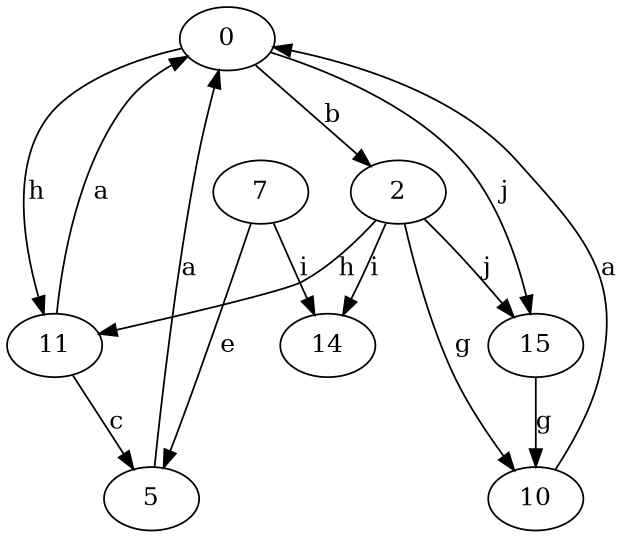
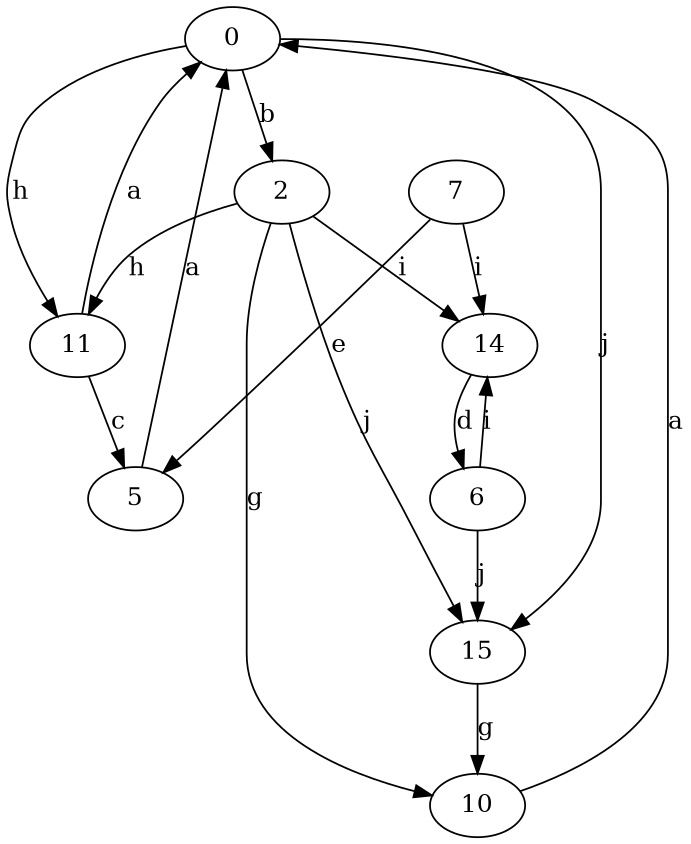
  strict digraph {
    fontname="DejaVu Serif"
    node [fontname="DejaVu Serif"]
    edge [fontname="DejaVu Serif"]
    0
    2
    11
    15
    10
    14
    5
+   6
    7
    0 -> 2 [label=b]
    0 -> 11 [label=h]
    0 -> 15 [label=j]
    2 -> 11 [label=h]
    2 -> 15 [label=j]
    2 -> 10 [label=g]
    2 -> 14 [label=i]
    11 -> 0 [label=a]
    11 -> 5 [label=c]
    15 -> 10 [label=g]
    10 -> 0 [label=a]
+   14 -> 6 [label=d]
    5 -> 0 [label=a]
+   6 -> 15 [label=j]
+   6 -> 14 [label=i]
    7 -> 14 [label=i]
    7 -> 5 [label=e]
  }
